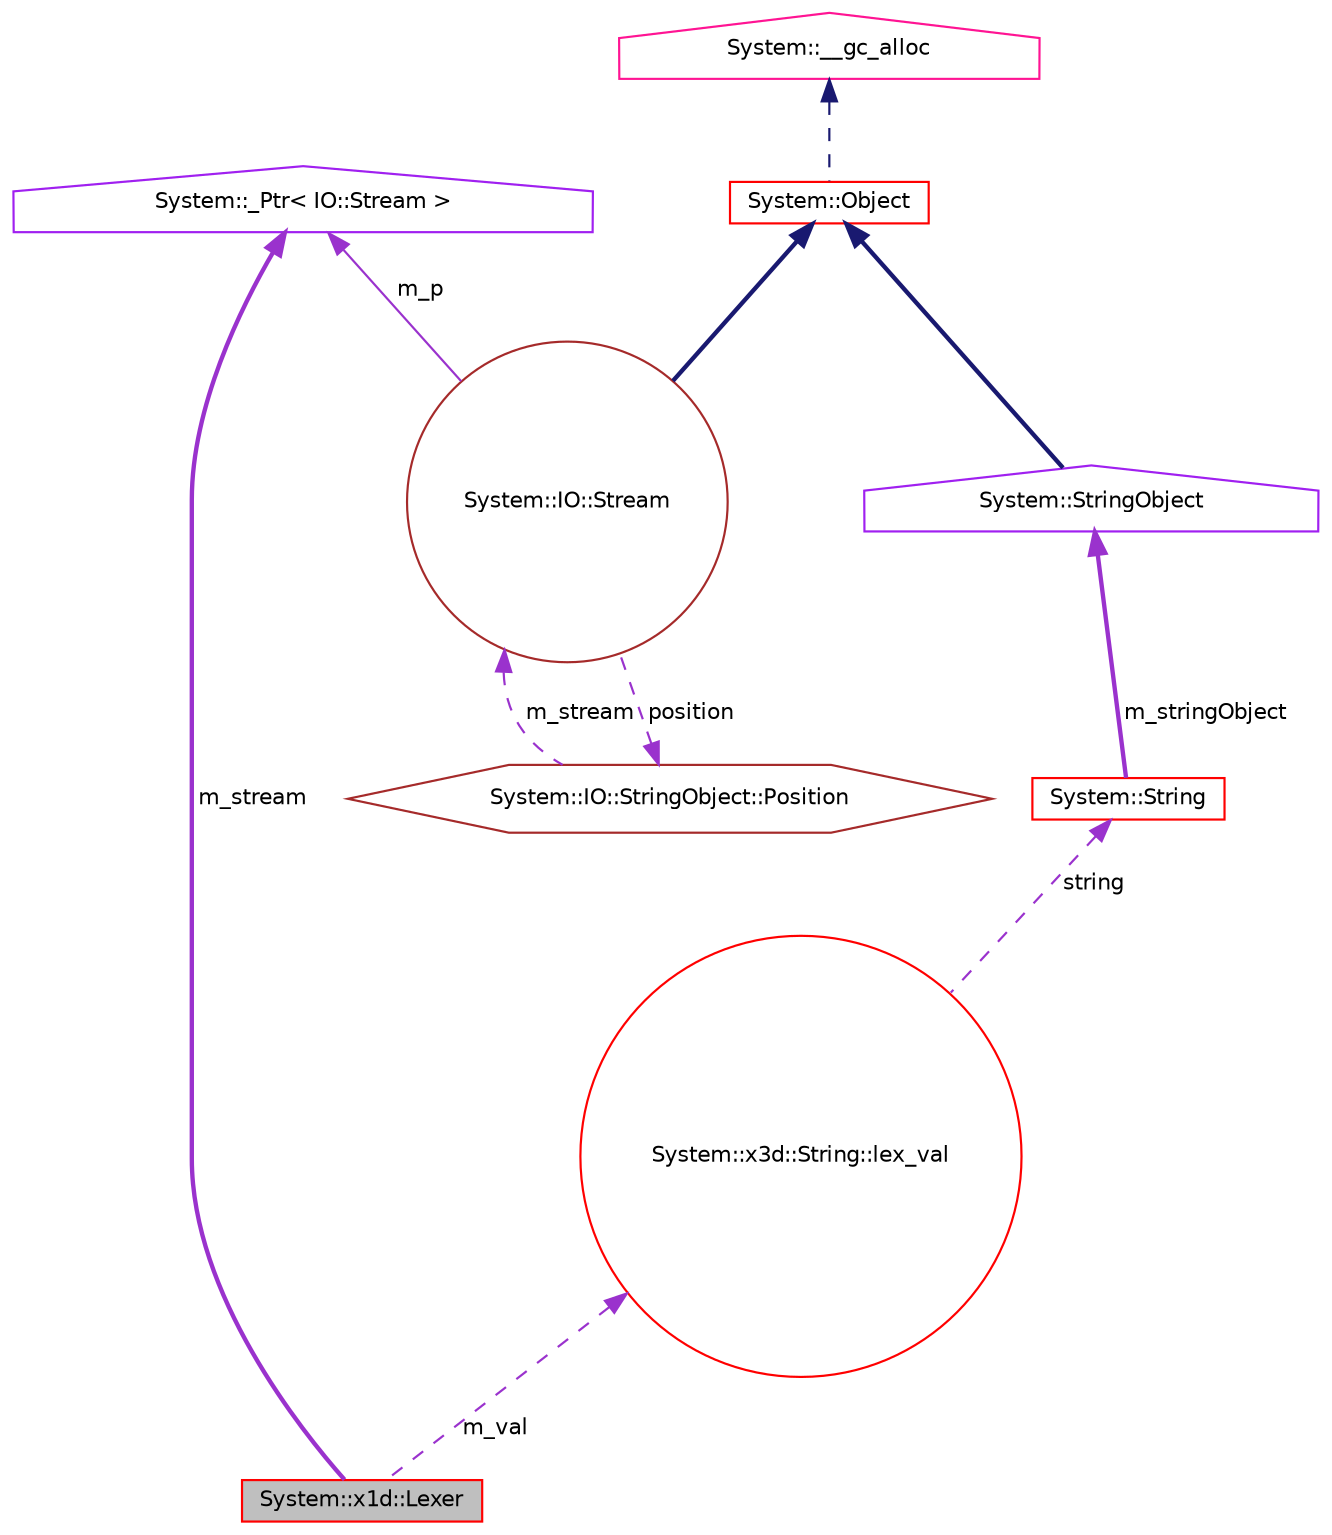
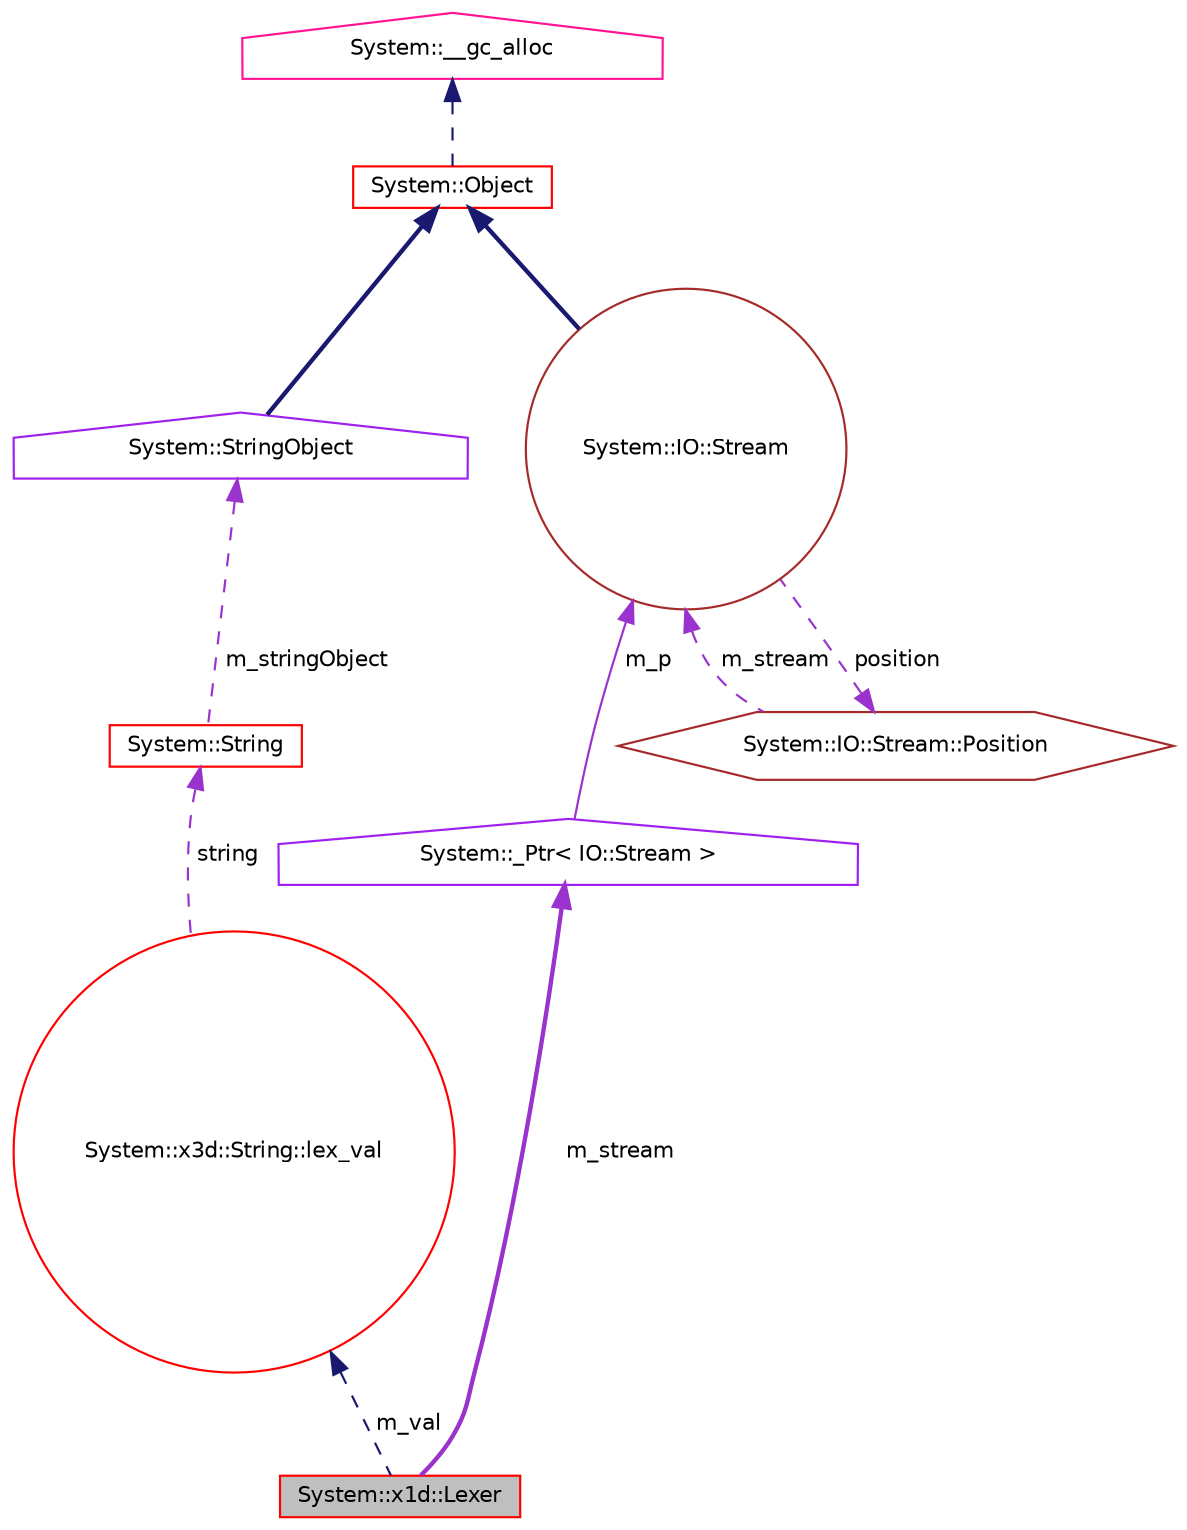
  digraph {
    node [color=red fillcolor=white fontname=Helvetica fontsize=10 shape=box style=filled]
    edge [color=darkorchid3 dir=back fontname=Helvetica fontsize=10 labelfontname=Helvetica labelfontsize=10 style=dashed]
    n1 [fillcolor=grey75 fontcolor=black height=0.2 label="System::x1d::Lexer" width=0.4]
    n2 [height=0.2 label="System::x3d::String::lex_val" shape=circle width=0.4]
    n3 [height=0.2 label="System::String" width=0.4]
    n4 [color=purple height=0.2 label="System::StringObject" shape=house width=0.4]
    n5 [height=0.2 label="System::Object" width=0.4]
    n6 [color=brown height=0.2 label="System::IO::Stream" shape=circle width=0.4]
    n7 [color=purple height=0.2 label="System::_Ptr\< IO::Stream \>" shape=house width=0.4]
-   n8 [color=brown height=0.2 label="System::IO::StringObject::Position" shape=hexagon width=0.4]
+   n8 [color=brown height=0.2 label="System::IO::Stream::Position" shape=hexagon width=0.4]
    n9 [color=deeppink height=0.2 label="System::__gc_alloc" shape=house width=0.4]
-   n2 -> n1 [label=" m_val"]
+   n2 -> n1 [color=midnightblue label=" m_val"]
    n3 -> n2 [label=" string"]
-   n4 -> n3 [label=" m_stringObject" style=bold]
+   n4 -> n3 [label=" m_stringObject"]
    n5 -> n4 [color=midnightblue style=bold]
    n5 -> n6 [color=midnightblue style=bold]
-   n7 -> n6 [label=" m_p" style=solid]
+   n6 -> n7 [label=" m_p" style=solid]
    n6 -> n8 [label=" m_stream"]
    n7 -> n1 [label=" m_stream" style=bold]
    n8 -> n6 [label=" position"]
    n9 -> n5 [color=midnightblue]
  }
